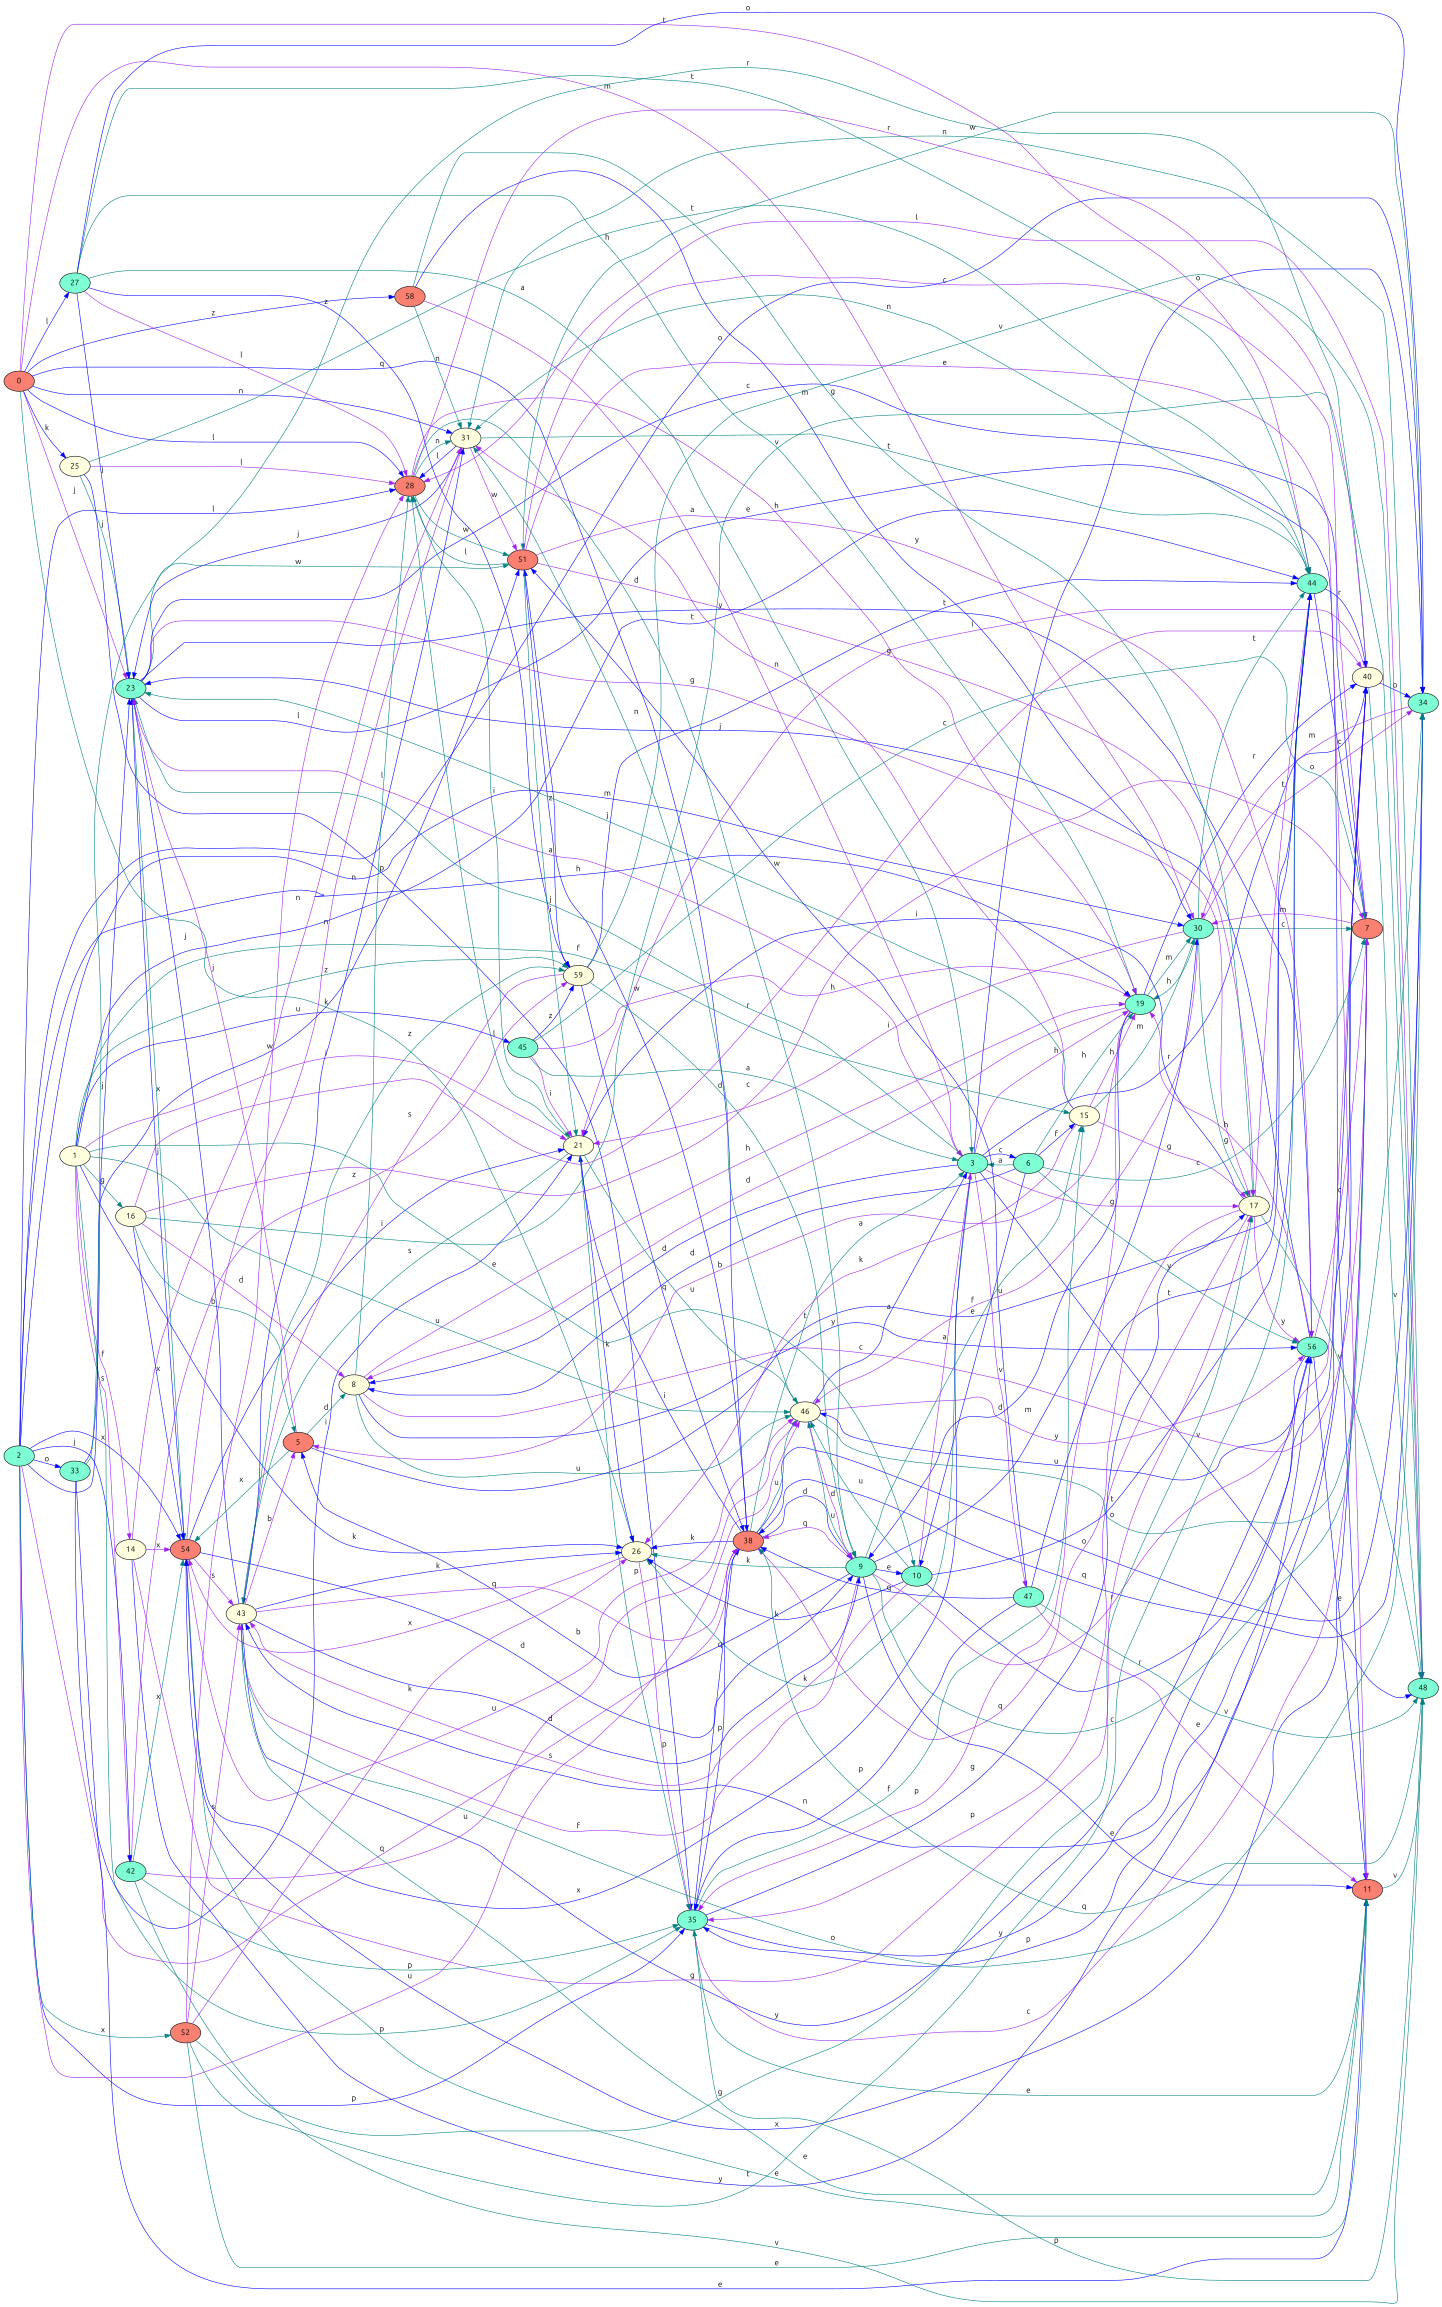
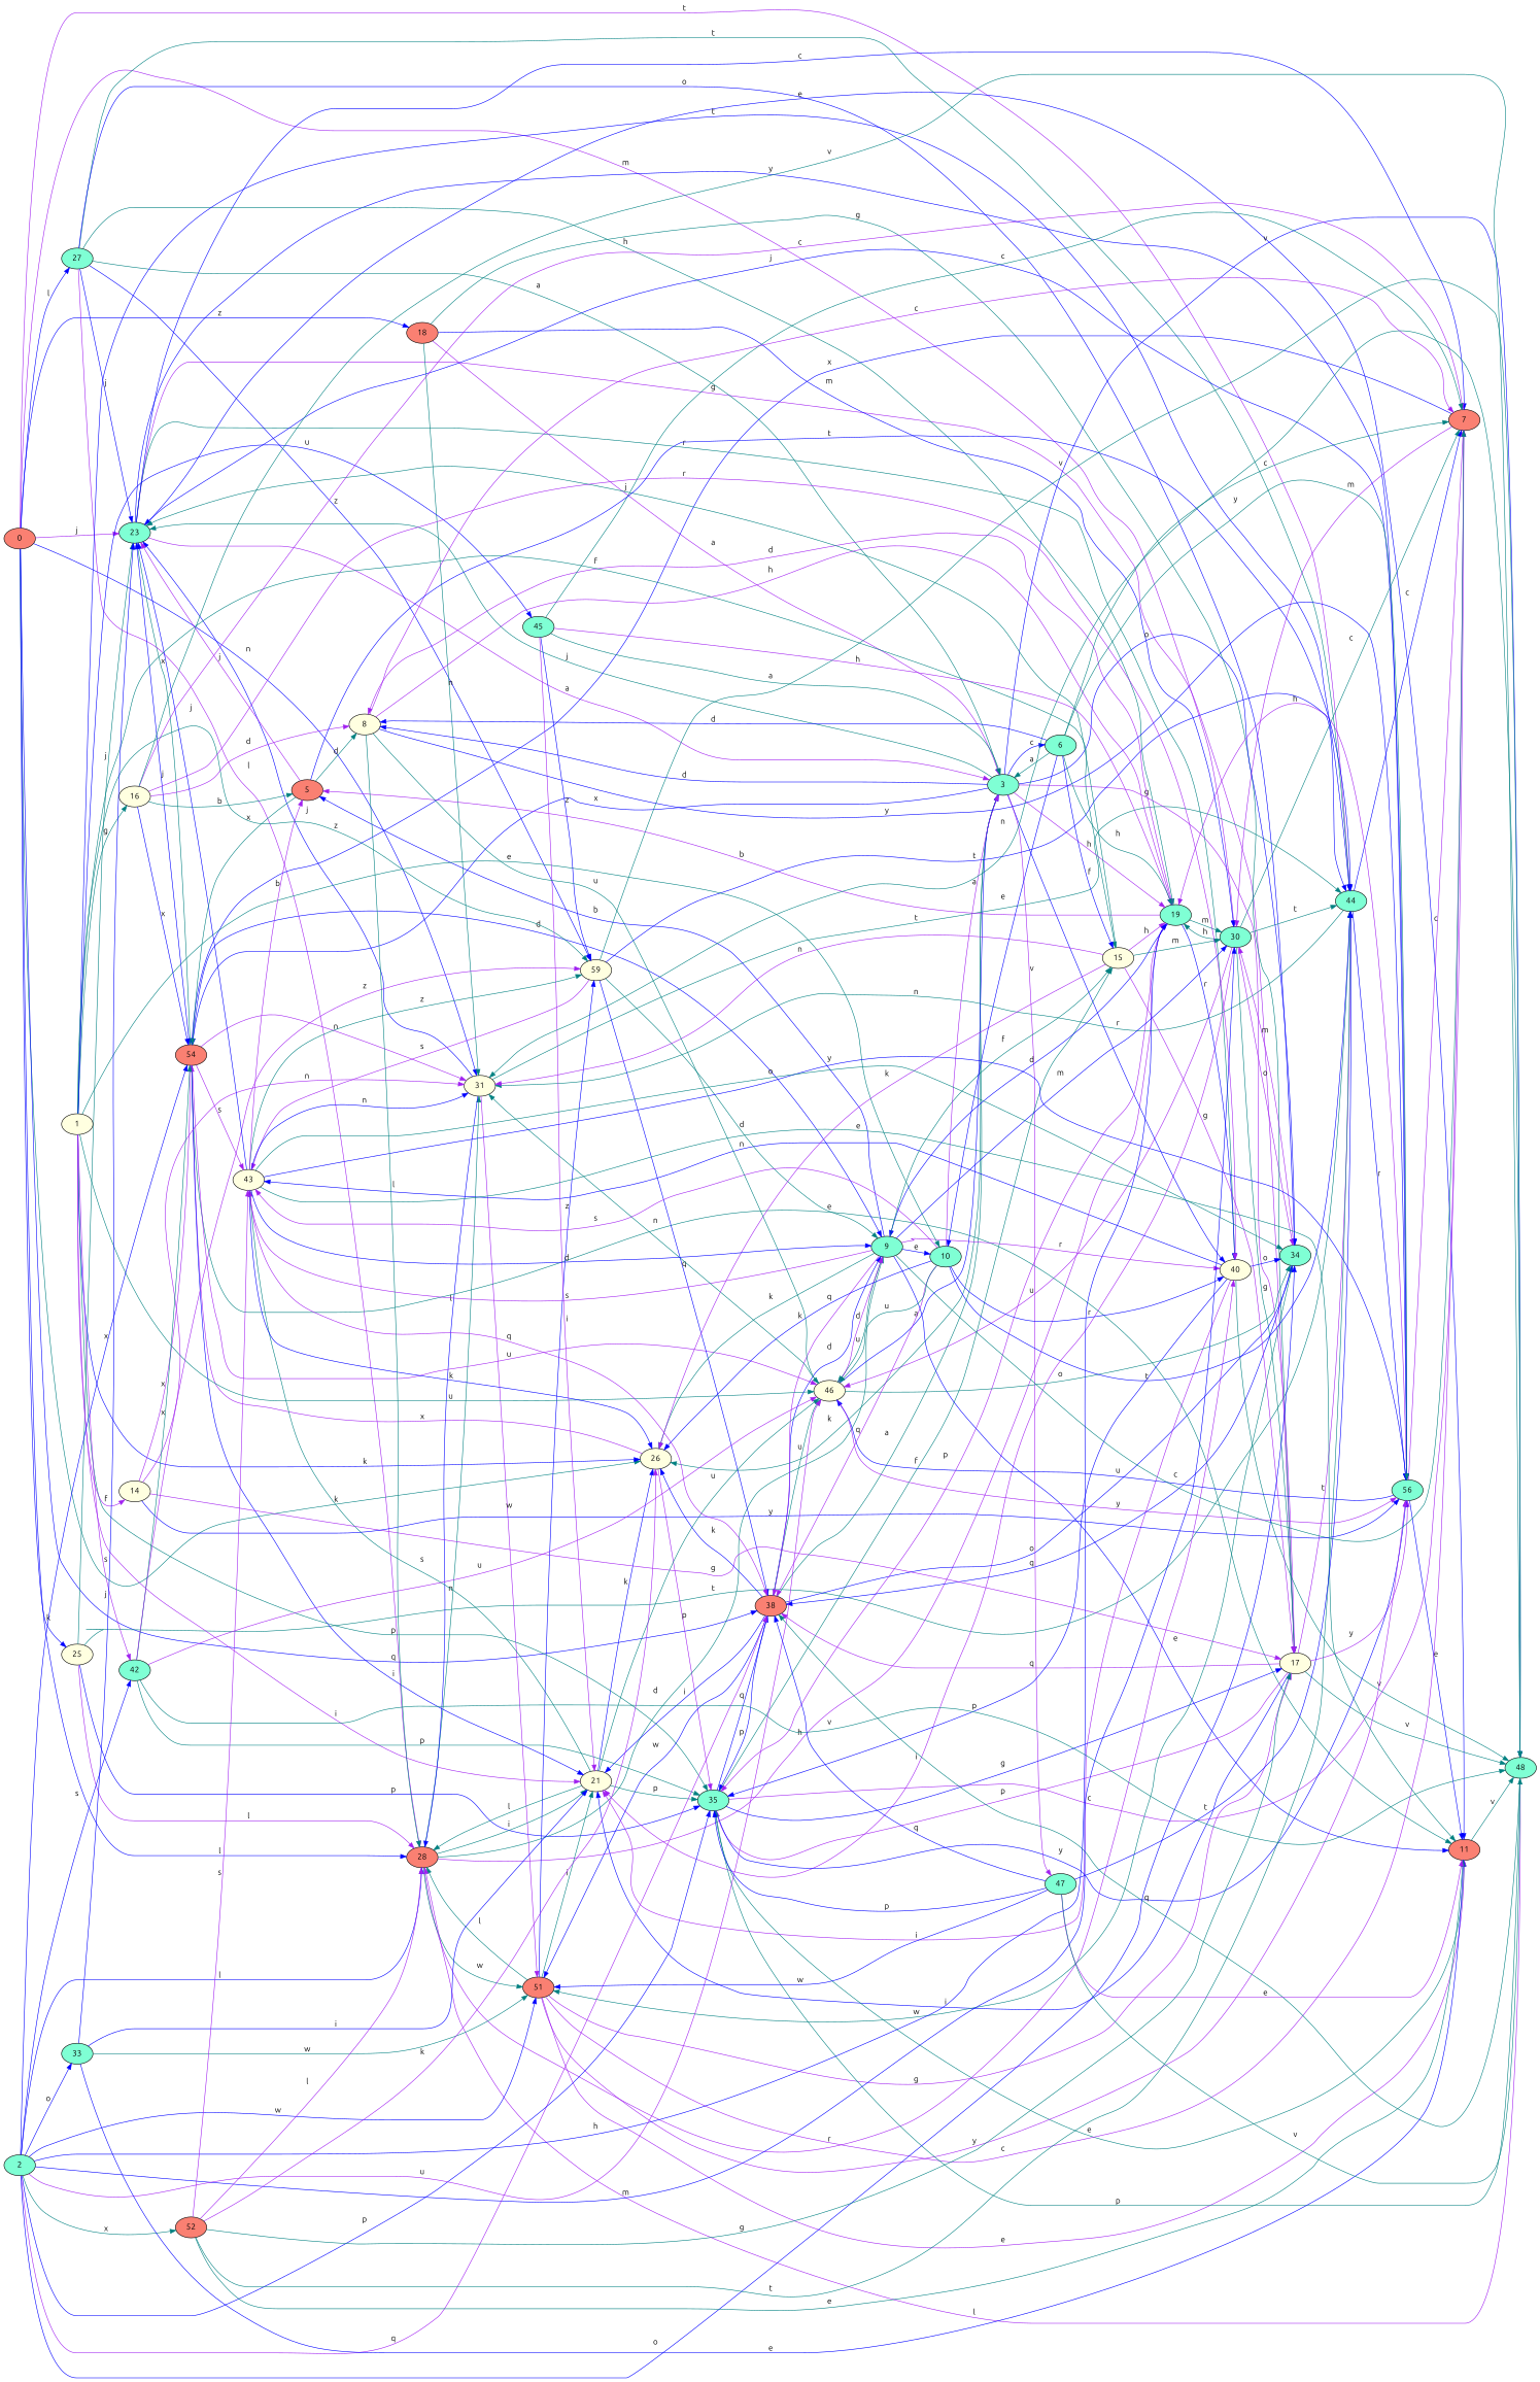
  strict digraph {
    fontname=Ubuntu
    rankdir=LR
    node [fillcolor=aquamarine fontname=Ubuntu style=filled]
    edge [color=blue fontname=Ubuntu]
    0 [fillcolor=salmon]
    23
    25 [fillcolor=lightyellow]
    26 [fillcolor=lightyellow]
    27
    28 [fillcolor=salmon]
    30
    31 [fillcolor=lightyellow]
    38 [fillcolor=salmon]
    44
-   58 [fillcolor=salmon]
+   58 [fillcolor=salmon label=18]
    54 [fillcolor=salmon]
    3
    17 [fillcolor=lightyellow]
    40 [fillcolor=lightyellow]
    7 [fillcolor=salmon]
    56
    11 [fillcolor=salmon]
    35
    59 [fillcolor=lightyellow]
    19
    34
    21 [fillcolor=lightyellow]
    51 [fillcolor=salmon]
    9
    46 [fillcolor=lightyellow]
    1 [fillcolor=lightyellow]
    10
    14 [fillcolor=lightyellow]
    15 [fillcolor=lightyellow]
    16 [fillcolor=lightyellow]
    42
    45
    43 [fillcolor=lightyellow]
    8 [fillcolor=lightyellow]
    48
    5 [fillcolor=salmon]
    2
    33
    52 [fillcolor=salmon]
    6
    47
    0 -> 23 [color=purple label=j]
    0 -> 25 [label=k]
    0 -> 26 [color=teal label=k]
    0 -> 27 [label=l]
    0 -> 28 [label=l]
    0 -> 30 [color=purple label=m]
    0 -> 31 [label=n]
    0 -> 38 [label=q]
    0 -> 44 [color=purple label=t]
    0 -> 58 [label=z]
    23 -> 54 [color=teal label=x]
    23 -> 3 [color=purple label=a]
    23 -> 17 [color=purple label=g]
    23 -> 40 [color=teal label=r]
    23 -> 7 [label=c]
    23 -> 56 [label=y]
    23 -> 11 [label=e]
    25 -> 23 [color=teal label=j]
    25 -> 28 [color=purple label=l]
    25 -> 44 [color=teal label=t]
    25 -> 35 [label=p]
    26 -> 54 [color=purple label=x]
    26 -> 35 [color=purple label=p]
    27 -> 23 [label=j]
    27 -> 28 [color=purple label=l]
    27 -> 44 [color=teal label=t]
    27 -> 3 [color=teal label=a]
    27 -> 59 [label=z]
    27 -> 19 [color=teal label=h]
    27 -> 34 [label=o]
    28 -> 31 [color=teal label=n]
    28 -> 40 [color=purple label=r]
    28 -> 19 [color=purple label=h]
    28 -> 21 [color=teal label=i]
    28 -> 51 [color=teal label=w]
    28 -> 9 [color=teal label=d]
    30 -> 44 [color=teal label=t]
    30 -> 17 [color=teal label=g]
    30 -> 7 [color=teal label=c]
    30 -> 19 [color=teal label=h]
    30 -> 34 [color=purple label=o]
    30 -> 21 [color=purple label=i]
    30 -> 46 [color=purple label=u]
    31 -> 23 [label=j]
    31 -> 28 [label=l]
    31 -> 44 [color=teal label=t]
    31 -> 51 [color=purple label=w]
    38 -> 26 [label=k]
    38 -> 3 [color=teal label=a]
    38 -> 35 [label=p]
    38 -> 34 [label=o]
    38 -> 21 [label=i]
    38 -> 51 [label=w]
    38 -> 9 [label=d]
    38 -> 46 [color=teal label=u]
    44 -> 31 [color=teal label=n]
-   44 -> 40 [label=r]
+   44 -> 56 [label=r]
    44 -> 7 [label=c]
    58 -> 30 [label=m]
    58 -> 31 [color=teal label=n]
    58 -> 3 [color=purple label=a]
    58 -> 17 [color=teal label=g]
    54 -> 23 [label=j]
    54 -> 31 [color=purple label=n]
    54 -> 11 [color=teal label=e]
    54 -> 21 [label=i]
    54 -> 9 [label=d]
    54 -> 46 [color=purple label=u]
    54 -> 43 [color=purple label=s]
    3 -> 23 [color=teal label=j]
    3 -> 26 [color=teal label=k]
    3 -> 54 [label=x]
    3 -> 17 [color=purple label=g]
    3 -> 40 [label=r]
    3 -> 19 [color=purple label=h]
    3 -> 34 [label=o]
    3 -> 8 [label=d]
    3 -> 48 [label=v]
    3 -> 6 [label=c]
    3 -> 47 [color=purple label=v]
    17 -> 38 [color=purple label=q]
    17 -> 44 [color=purple label=t]
    17 -> 56 [color=purple label=y]
    17 -> 35 [color=purple label=p]
    17 -> 21 [label=i]
    17 -> 48 [color=teal label=v]
    40 -> 35 [label=p]
    40 -> 34 [label=o]
    40 -> 21 [color=purple label=i]
    40 -> 43 [label=n]
    40 -> 48 [color=teal label=v]
    7 -> 30 [color=purple label=m]
    7 -> 54 [label=x]
    56 -> 23 [label=j]
    56 -> 7 [color=purple label=c]
    56 -> 11 [label=e]
    56 -> 19 [color=purple label=h]
    56 -> 46 [label=u]
    11 -> 48 [color=teal label=v]
    35 -> 38 [label=q]
    35 -> 17 [label=g]
    35 -> 7 [color=purple label=c]
    35 -> 56 [label=y]
    35 -> 11 [color=teal label=e]
    35 -> 15 [color=teal label=f]
    59 -> 38 [label=q]
    59 -> 44 [label=t]
    59 -> 9 [color=teal label=d]
    59 -> 43 [color=purple label=s]
    59 -> 48 [color=teal label=v]
    19 -> 30 [color=teal label=m]
    19 -> 40 [label=r]
    19 -> 35 [color=purple label=p]
    19 -> 9 [label=d]
    19 -> 8 [color=purple label=d]
    19 -> 5 [color=purple label=b]
    34 -> 30 [color=purple label=m]
    34 -> 38 [label=q]
    34 -> 51 [color=teal label=w]
    21 -> 26 [label=k]
    21 -> 28 [color=teal label=l]
    21 -> 35 [color=teal label=p]
    21 -> 46 [color=teal label=u]
    21 -> 43 [color=teal label=s]
    51 -> 28 [color=teal label=l]
    51 -> 17 [color=purple label=g]
    51 -> 7 [color=purple label=c]
    51 -> 56 [color=purple label=y]
    51 -> 11 [color=purple label=e]
    51 -> 59 [label=z]
    51 -> 21 [color=teal label=i]
    9 -> 26 [color=teal label=k]
    9 -> 30 [label=m]
    9 -> 38 [color=purple label=q]
    9 -> 40 [color=purple label=r]
    9 -> 7 [color=teal label=c]
    9 -> 11 [label=e]
    9 -> 46 [color=teal label=u]
    9 -> 10 [label=e]
    9 -> 15 [color=teal label=f]
    9 -> 43 [color=purple label=s]
    9 -> 5 [label=b]
    46 -> 31 [color=teal label=n]
    46 -> 3 [label=a]
    46 -> 56 [color=purple label=y]
    46 -> 34 [color=teal label=o]
    46 -> 9 [color=purple label=d]
    1 -> 26 [label=k]
    1 -> 44 [label=t]
    1 -> 35 [color=teal label=p]
    1 -> 59 [color=teal label=z]
    1 -> 21 [color=purple label=i]
    1 -> 46 [color=teal label=u]
    1 -> 10 [color=teal label=e]
    1 -> 14 [color=purple label=f]
    1 -> 15 [color=teal label=f]
    1 -> 16 [color=teal label=g]
    1 -> 42 [color=purple label=s]
    1 -> 45 [label=u]
    10 -> 26 [label=k]
+   10 -> 38 [color=purple label=q]
    10 -> 44 [label=t]
    10 -> 3 [color=purple label=a]
    10 -> 40 [label=r]
    10 -> 46 [color=teal label=u]
-   10 -> 43 [color=purple label=f]
+   10 -> 43 [color=purple label=s]
    14 -> 31 [color=purple label=n]
    14 -> 54 [color=purple label=x]
    14 -> 17 [color=purple label=g]
    14 -> 56 [label=y]
    15 -> 23 [color=teal label=j]
    15 -> 26 [color=purple label=k]
    15 -> 30 [color=teal label=m]
    15 -> 31 [color=purple label=n]
    15 -> 17 [color=purple label=g]
    15 -> 19 [color=purple label=h]
    16 -> 54 [label=x]
    16 -> 40 [color=purple label=r]
    16 -> 7 [color=purple label=c]
    16 -> 8 [color=purple label=d]
    16 -> 48 [color=teal label=v]
    16 -> 5 [color=teal label=b]
    42 -> 54 [color=teal label=x]
    42 -> 35 [color=teal label=p]
    42 -> 59 [color=purple label=z]
    42 -> 46 [color=purple label=u]
    42 -> 48 [color=teal label=v]
    45 -> 3 [color=teal label=a]
    45 -> 7 [color=teal label=c]
    45 -> 59 [label=z]
    45 -> 19 [color=purple label=h]
    45 -> 21 [color=purple label=i]
    43 -> 23 [label=j]
    43 -> 26 [label=k]
    43 -> 31 [label=n]
    43 -> 38 [color=purple label=q]
    43 -> 56 [label=y]
    43 -> 11 [color=teal label=e]
    43 -> 59 [color=teal label=z]
    43 -> 34 [color=teal label=o]
    43 -> 9 [label=d]
    43 -> 5 [color=purple label=b]
    8 -> 28 [color=teal label=l]
    8 -> 7 [color=purple label=c]
    8 -> 56 [label=y]
    8 -> 19 [color=purple label=h]
    8 -> 46 [color=teal label=u]
    48 -> 28 [color=purple label=l]
    48 -> 31 [color=teal label=n]
    48 -> 38 [color=teal label=q]
    48 -> 35 [color=teal label=p]
    5 -> 23 [color=purple label=j]
    5 -> 44 [label=t]
    5 -> 54 [color=teal label=x]
    5 -> 8 [color=teal label=d]
    2 -> 28 [label=l]
    2 -> 30 [label=m]
    2 -> 38 [color=purple label=q]
    2 -> 54 [label=x]
    2 -> 35 [label=p]
    2 -> 19 [label=h]
    2 -> 34 [label=o]
    2 -> 51 [label=w]
    2 -> 46 [color=purple label=u]
-   2 -> 42 [label=j]
+   2 -> 42 [label=s]
    2 -> 33 [label=o]
    2 -> 52 [color=teal label=x]
    33 -> 23 [label=j]
    33 -> 11 [label=e]
    33 -> 21 [label=i]
    33 -> 51 [color=teal label=w]
    52 -> 26 [color=purple label=k]
    52 -> 28 [color=purple label=l]
    52 -> 44 [color=teal label=t]
    52 -> 17 [color=teal label=g]
    52 -> 11 [color=teal label=e]
    52 -> 43 [color=purple label=s]
    6 -> 3 [color=teal label=a]
    6 -> 7 [color=teal label=c]
    6 -> 56 [color=teal label=y]
    6 -> 19 [color=teal label=h]
    6 -> 10 [label=e]
    6 -> 15 [label=f]
    6 -> 8 [label=d]
    47 -> 38 [label=q]
    47 -> 44 [label=t]
    47 -> 11 [color=purple label=e]
    47 -> 35 [label=p]
    47 -> 51 [label=w]
    47 -> 48 [color=teal label=v]
  }
